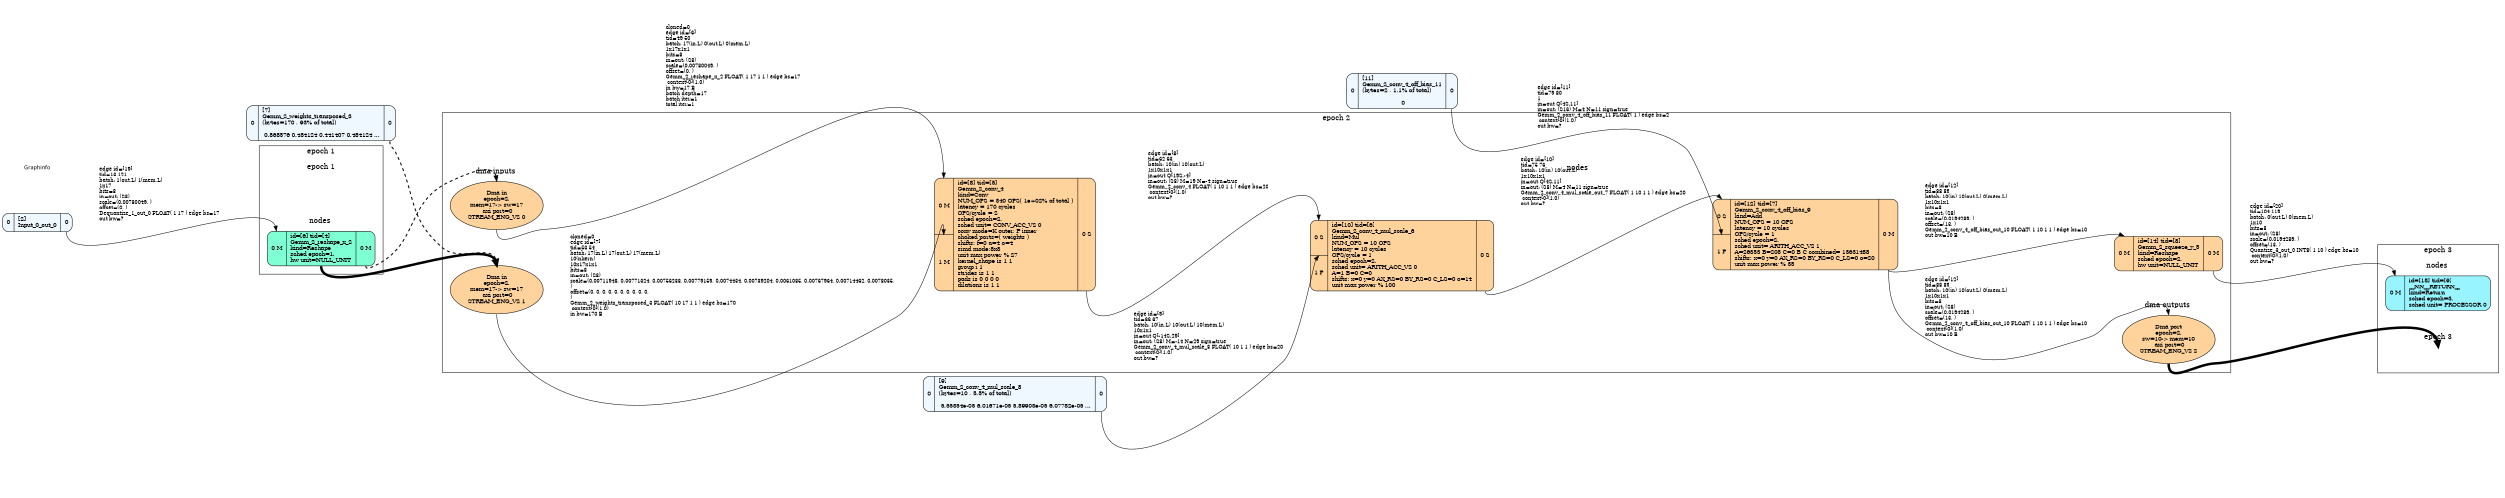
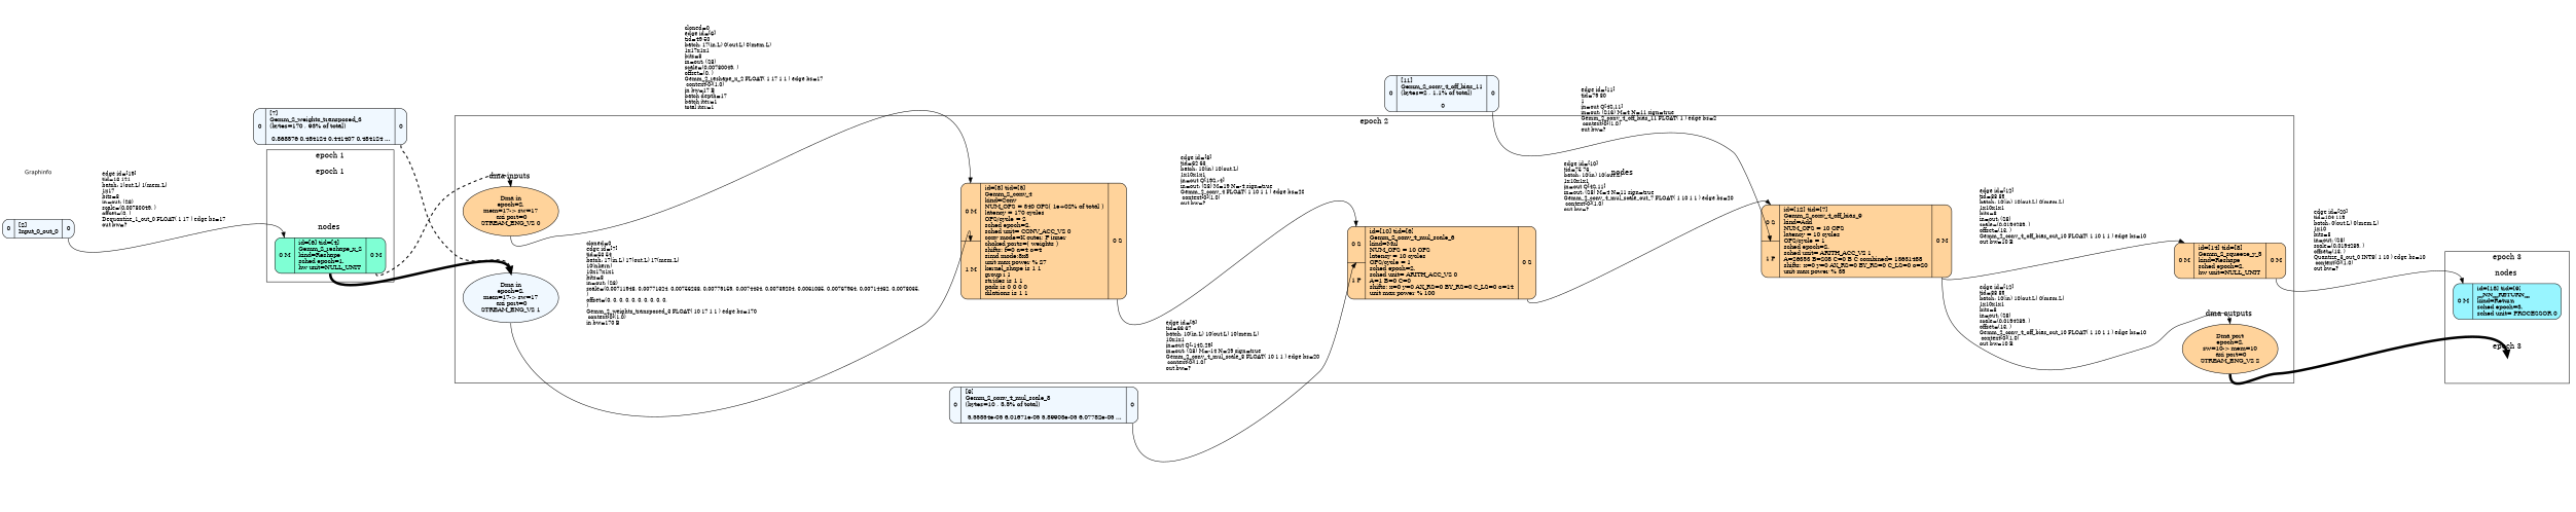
  digraph {
    compound=true
    fontsize=11
    nodesep=1
    rankdir=LR
    ranksep=1.5
    splines=spline
    node [fillcolor=burlywood1 fontsize=11 shape=record style="rounded,filled"]
    edge [fontsize=10 headport="i0:n" tailport="o0:s"]
    n1 [fillcolor=aquamarine label="{ { < i0>  0 M } | id=[6] tid=[4]\lGemm_2_reshape_x_2\lkind=Reshape\lsched epoch=1.\lhw unit=NULL_UNIT\l | { < o0>  0 M } }"]
    dummy_1 [style=invis fillcolor="" shape=""]
    n3 [label="{ { < i0>  0 M  | < i1>  1 M } | id=[8] tid=[5]\lGemm_2_conv_4\lkind=Conv\lNUM_OPS = 340 OPS( 1e+02% of total )\llatency = 170 cycles\lOPS/cycle = 2\lsched epoch=2.\lsched unit= CONV_ACC_V2 0\lconv mode=K outer, F inner\lchoked ports=( weights  )\lshifts: f=0 a=4 o=4\lsimd mode:8x8\lunit max power % 27\lkernel_shape is 1 1\lgroup i 1\lstrides is 1 1\lpads is 0 0 0 0\ldilations is 1 1\l | { < o0>  0 S } }"]
    n4 [label="{ { < i0>  0 S  | < i1>  1 P } | id=[10] tid=[6]\lGemm_2_conv_4_mul_scale_6\lkind=Mul\lNUM_OPS = 10 OPS\llatency = 10 cycles\lOPS/cycle = 1\lsched epoch=2.\lsched unit= ARITH_ACC_V2 0\lA=1 B=0 C=0\lshifts: x=0 y=0 AX_RS=0 BY_RS=0 C_LS=0 o=14\lunit max power % 100\l | { < o0>  0 S } }"]
    n5 [label="{ { < i0>  0 S  | < i1>  1 P } | id=[12] tid=[7]\lGemm_2_conv_4_off_bias_9\lkind=Add\lNUM_OPS = 10 OPS\llatency = 10 cycles\lOPS/cycle = 1\lsched epoch=2.\lsched unit= ARITH_ACC_V2 1\lA=26353 B=208 C=0 B C combined= 13631488\lshifts: x=0 y=0 AX_RS=0 BY_RS=0 C_LS=0 o=20\lunit max power % 35\l | { < o0>  0 M } }"]
    n6 [label="{ { < i0>  0 M } | id=[14] tid=[8]\lGemm_2_squeeze_y_5\lkind=Reshape\lsched epoch=2.\lhw unit=NULL_UNIT\l | { < o0>  0 M } }"]
-   n7 [label="Dma in\nepoch=2.\nmem=17-> sw=17\n axi port=0\nSTREAM_ENG_V2 1" shape=ellipse width=0.1]
+   n7 [fillcolor=aliceblue label="Dma in\nepoch=2.\nmem=17-> sw=17\n axi port=0\nSTREAM_ENG_V2 1" shape=ellipse width=0.1]
    n8 [label="Dma in\nepoch=2.\nmem=17-> sw=17\n axi port=0\nSTREAM_ENG_V2 0" shape=ellipse width=0.1]
    n9 [label="Dma port\nepoch=2.\nsw=10-> mem=10\n axi port=0\nSTREAM_ENG_V2 2" shape=ellipse width=0.1]
    n10 [fillcolor=cadetblue1 label="{ { < i0>  0 M } | id=[18] tid=[9]\l__NN__RETURN__\lkind=Return\lsched epoch=3.\lsched unit= PROCESSOR 0\l}"]
    dummy_3 [style=invis fillcolor="" shape=""]
    Graphinfo [color=black fontname="Arial-Bold" shape=plaintext style=rounded fillcolor=""]
    n13 [fillcolor=aliceblue label="{ { <i0> 0} |  [11]\lGemm_2_conv_4_off_bias_11\l(bytes=2 , 1.1% of total)\l\l 0 | { <o0> 0} }"]
    n14 [fillcolor=aliceblue label="{ { <i0> 0} |  [9]\lGemm_2_conv_4_mul_scale_8\l(bytes=10 , 5.5% of total)\l\l 5.55354e-05 6.01671e-05 5.89903e-05 6.07782e-05 ... | { <o0> 0} }"]
    n15 [fillcolor=aliceblue label="{ { <i0> 0} |  [2]\lInput_0_out_0 | { <o0> 0} }"]
    n16 [fillcolor=aliceblue label="{ { <i0> 0} |  [7]\lGemm_2_weights_transposed_3\l(bytes=170 , 93% of total)\l\l 0.868576 0.484124 0.441407 0.484124 ... | { <o0> 0} }"]
    subgraph cluster_1 {
      fontsize=14
      label="epoch 1"
      subgraph cluster_2 {
        fontsize=14
        label="epoch 1"
        peripheries=0
        dummy_1
      }
      subgraph cluster_3 {
        fontsize=14
        label="nodes "
        peripheries=0
        n1
      }
    }
    subgraph cluster_4 {
      fontsize=14
      label="epoch 2"
      subgraph cluster_5 {
        fontsize=14
        label="nodes "
        peripheries=0
        n3
        n4
        n5
        n6
      }
      subgraph cluster_6 {
        fontsize=14
        label="dma inputs "
        peripheries=0
        n7
        n8
      }
      subgraph cluster_7 {
        fontsize=14
        label="dma outputs "
        peripheries=0
        n9
      }
    }
    subgraph cluster_8 {
      fontsize=14
      label="epoch 3"
      subgraph cluster_9 {
        fontsize=14
        label="nodes "
        peripheries=0
        n10
      }
      subgraph cluster_10 {
        fontsize=14
        label="epoch 3"
        peripheries=0
        dummy_3
      }
    }
    n1 -> n7 [headport=n penwidth=5 strength=1000 tailport=s]
    n1 -> n8 [headport=n penwidth=2 style=dashed]
    n3 -> n4 [label="edge id=[8]\ltid=62 63\lbatch: 10(in) 10(out,L) \l1x10x1x1\lin=out Q[19S.-4]\lin=out: (S8) M=19 N=-4 sign=true\lGemm_2_conv_4 FLOAT( 1 10 1 1 ) edge bs=20\l context[0](1,0)\lout bw=?\l"]
    n4 -> n5 [label="edge id=[10]\ltid=75 76\lbatch: 10(in) 10(out,L) \l1x10x1x1\lin=out Q[4S.11]\lin=out: (S8) M=4 N=11 sign=true\lGemm_2_conv_4_mul_scale_out_7 FLOAT( 1 10 1 1 ) edge bs=20\l context[0](1,0)\lout bw=?\l"]
    n5 -> n6 [label="edge id=[12]\ltid=88 89\lbatch: 10(in) 10(out,L) 0(mem,L) \l1x10x1x1\lbits=8\lin=out: (S8)\lscale=(0.0194289, )\loffset=(13, )\lGemm_2_conv_4_off_bias_out_10 FLOAT( 1 10 1 1 ) edge bs=10\lout bw=10 B\l"]
    n5 -> n9 [headport=n label="edge id=[12]\ltid=88 89\lbatch: 10(in) 10(out,L) 0(mem,L) \l1x10x1x1\lbits=8\lin=out: (S8)\lscale=(0.0194289, )\loffset=(13, )\lGemm_2_conv_4_off_bias_out_10 FLOAT( 1 10 1 1 ) edge bs=10\l context[0](1,0)\lout bw=10 B\l"]
    n6 -> n10 [label="edge id=[20]\ltid=104 119\lbatch: 0(out,L) 0(mem,L) \l1x10\lbits=8\lin=out: (S8)\lscale=(0.0194289, )\loffset=(13, )\lQuantize_3_out_0 INT8( 1 10 ) edge bs=10\l context[0](1,0)\lout bw=?\l"]
    n7 -> n3 [headport="i1:n" label="cloned=0\ledge id=[7]\ltid=53 54\lbatch: 17(in,L) 17(out,L) 17(mem,L) \l10(nkern) \l10x17x1x1\lbits=8\lin=out: (S8)\lscale=(0.00711948, 0.00771324, 0.00756238, 0.00779159, 0.0074434, 0.00739204, 0.0061085, 0.00767964, 0.00714462, 0.0078035, \l)\loffset=(0, 0, 0, 0, 0, 0, 0, 0, 0, 0, \l)\lGemm_2_weights_transposed_3 FLOAT( 10 17 1 1 ) edge bs=170\l context[0](1,0)\lin bw=170 B\l" tailport=s]
    n8 -> n3 [label="cloned=0\ledge id=[6]\ltid=49 50\lbatch: 17(in,L) 0(out,L) 0(mem,L) \l1x17x1x1\lbits=8\lin=out: (S8)\lscale=(0.00780049, )\loffset=(0, )\lGemm_2_reshape_x_2 FLOAT( 1 17 1 1 ) edge bs=17\l context[0](1,0)\lin bw=17 B\lbatch depth=17\lbatch iter=1\ltotal iter=1\l" tailport=s]
    n9 -> dummy_3 [headport=n penwidth=5 strength=1000 tailport=s]
    n13 -> n5 [headport="i1:n" label="edge id=[11]\ltid=79 80\l1\lin=out Q[4S.11]\lin=out: (S16) M=4 N=11 sign=true\lGemm_2_conv_4_off_bias_11 FLOAT( 1 ) edge bs=2\l context[0](1,0)\lout bw=?\l"]
    n14 -> n4 [headport="i1:n" label="edge id=[9]\ltid=66 67\lbatch: 10(in,L) 10(out,L) 10(mem,L) \l10x1x1\lin=out Q[-14S.29]\lin=out: (S8) M=-14 N=29 sign=true\lGemm_2_conv_4_mul_scale_8 FLOAT( 10 1 1 ) edge bs=20\l context[0](1,0)\lout bw=?\l"]
    n15 -> n1 [label="edge id=[19]\ltid=13 121\lbatch: 1(out,L) 1(mem,L) \l1x17\lbits=8\lin=out: (S8)\lscale=(0.00780049, )\loffset=(0, )\lDequantize_1_out_0 FLOAT( 1 17 ) edge bs=17\lout bw=?\l"]
    n16 -> n7 [headport=n penwidth=2 style=dashed]
  }
